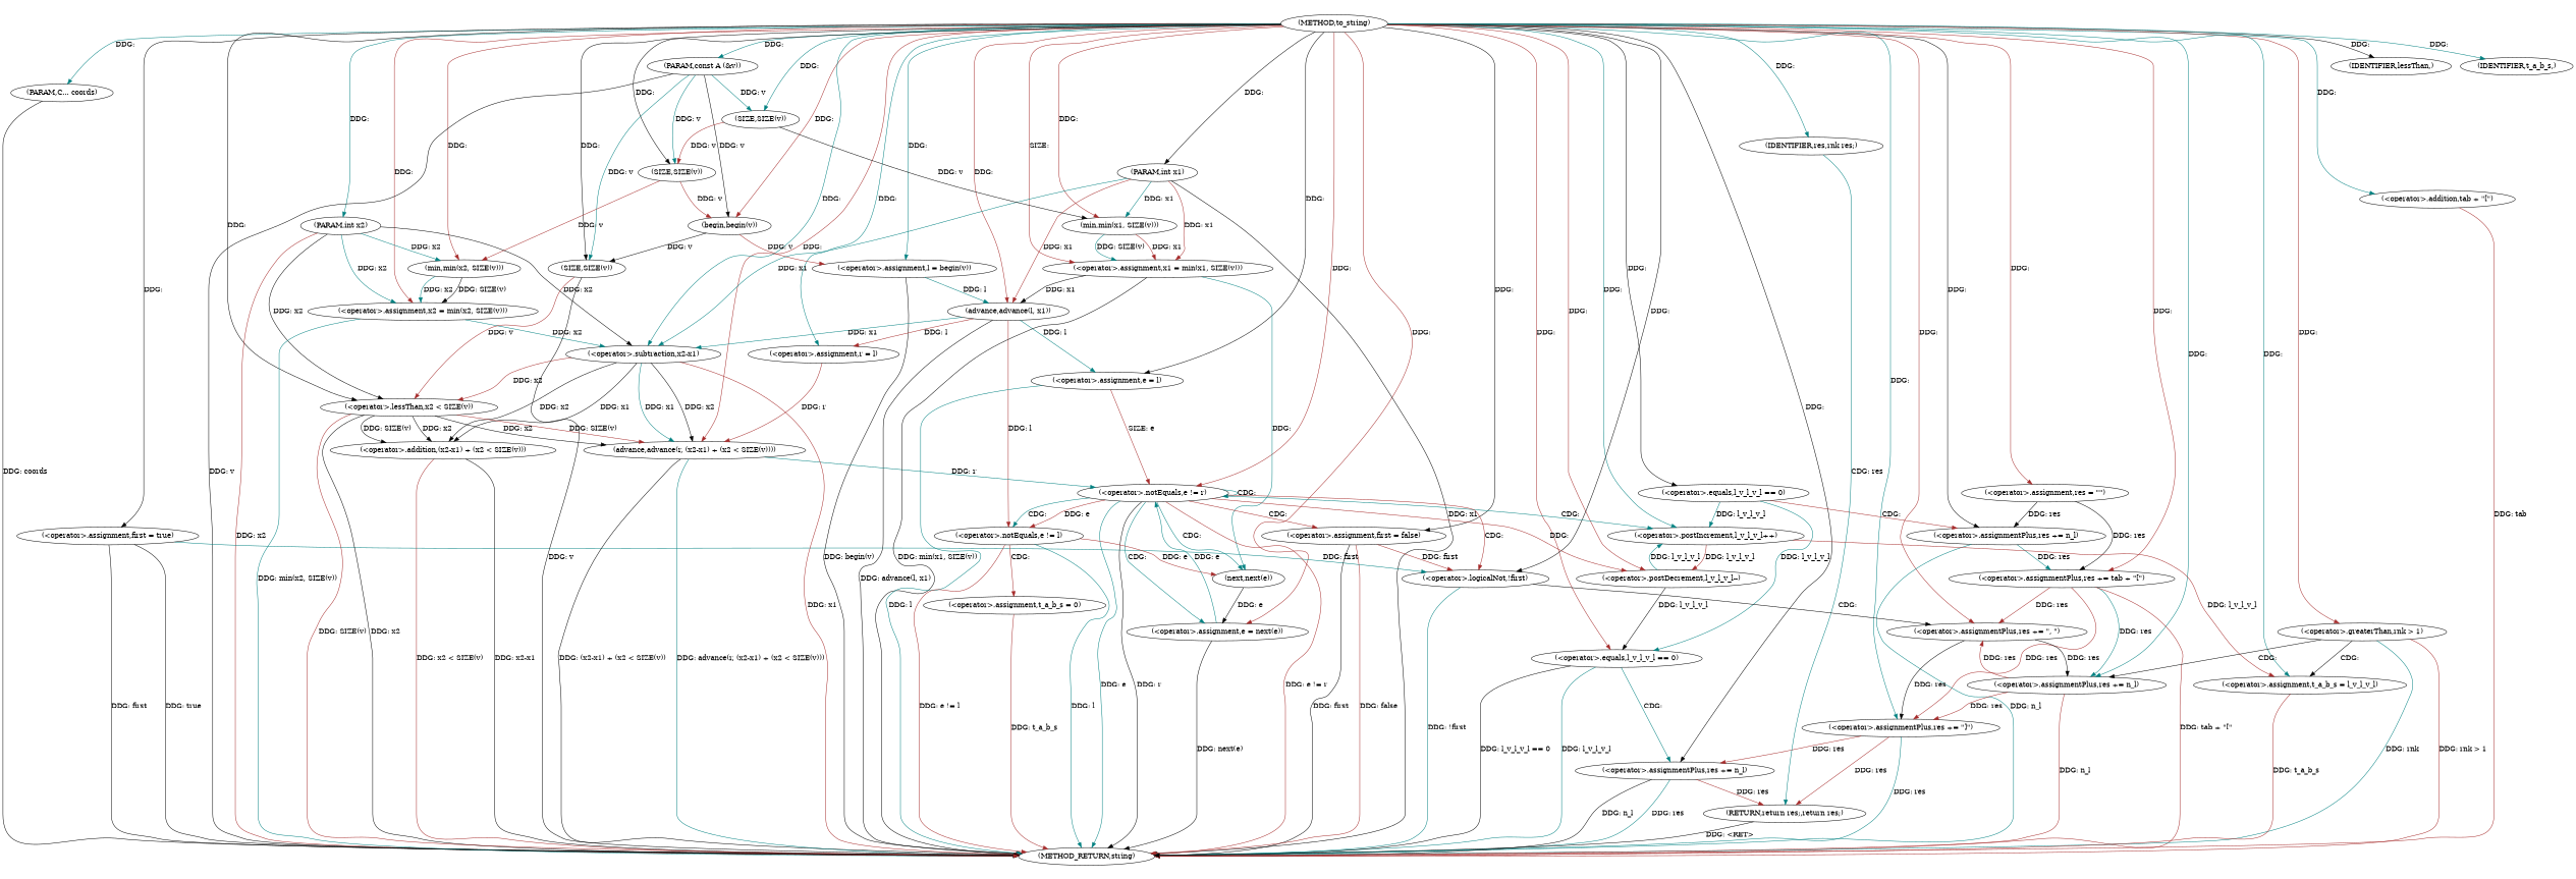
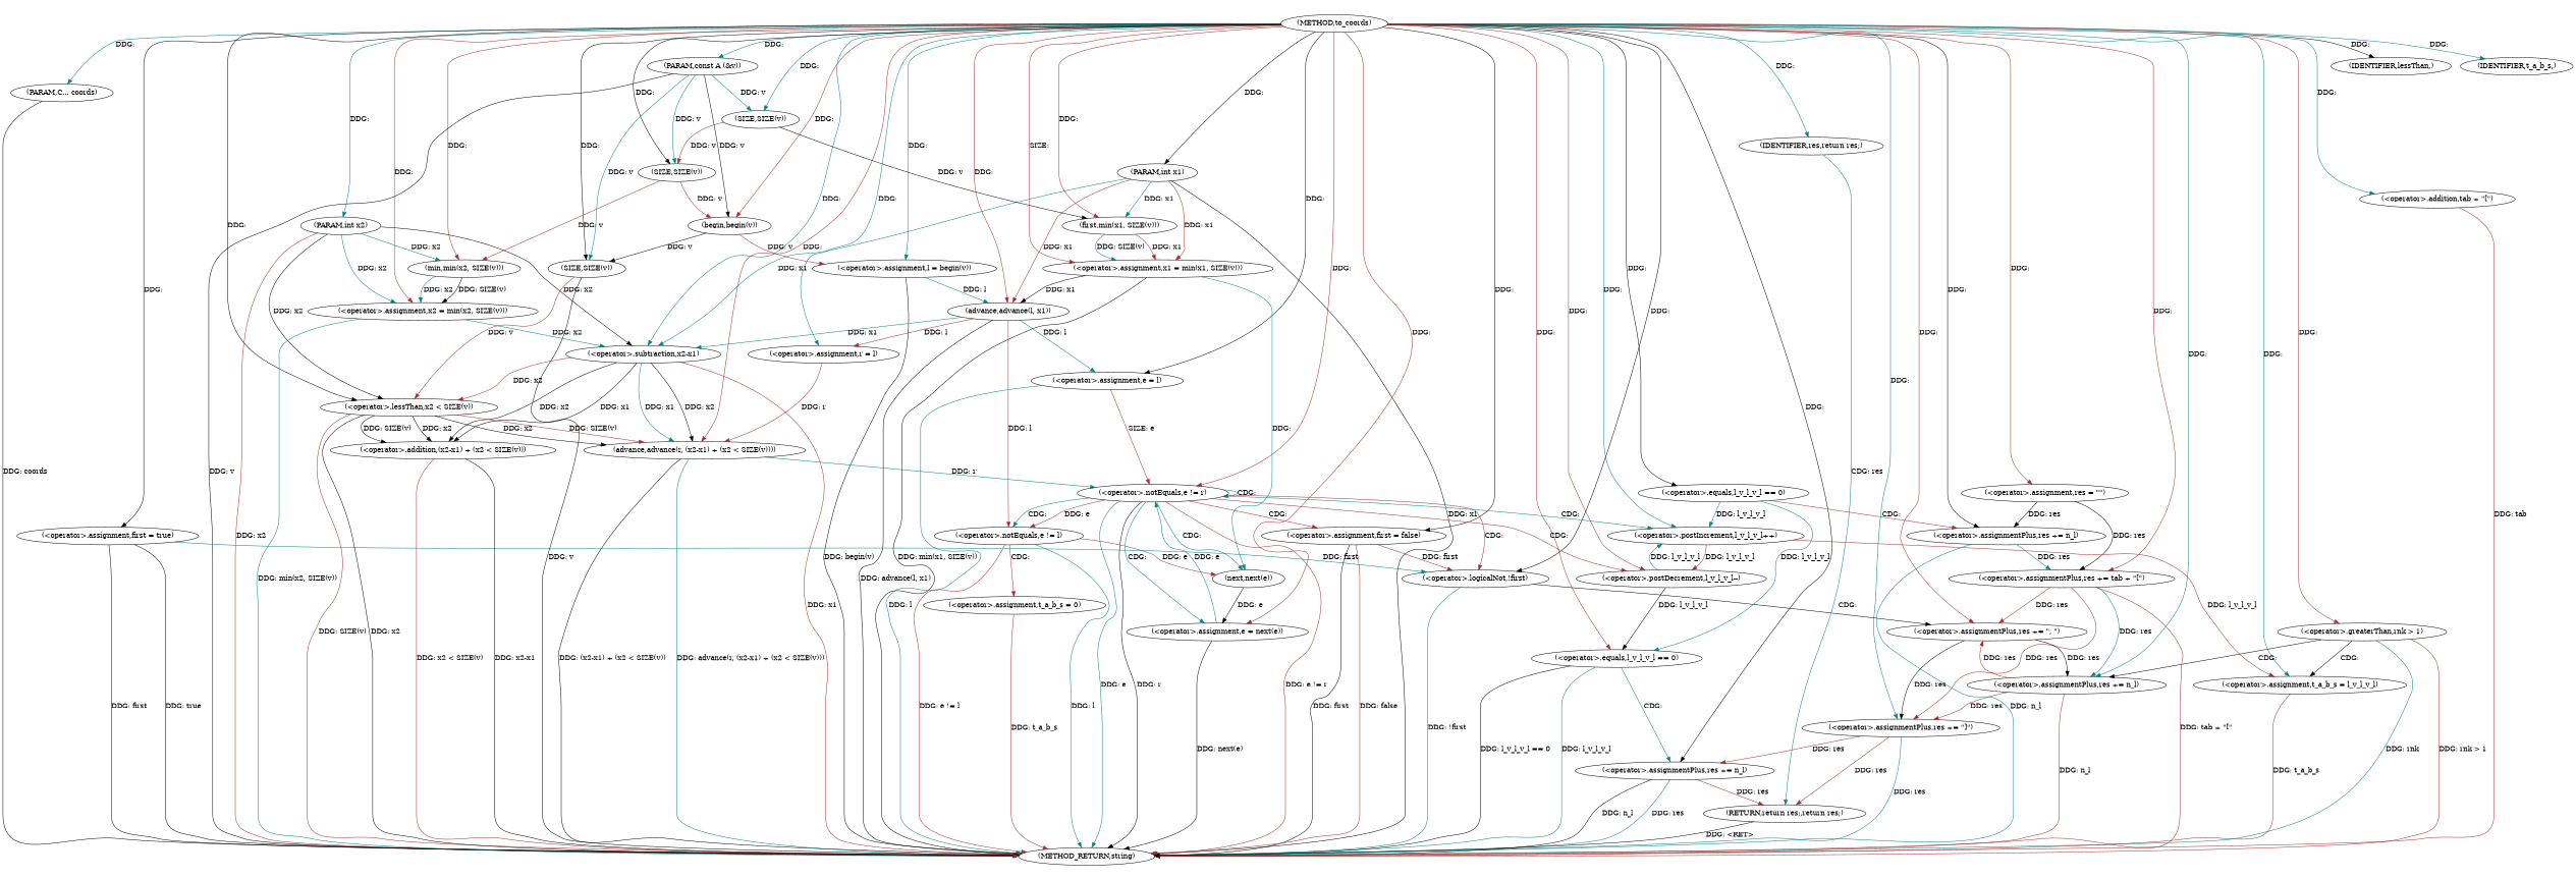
  digraph {
    edge [color=brown]
-   n1 [label="(METHOD,to_string)"]
+   n1 [label="(METHOD,to_coords)"]
    n2 [label="(PARAM,const A (&v))"]
    n3 [label="(PARAM,int x1)"]
    n4 [label="(PARAM,int x2)"]
    n5 [label="(PARAM,C... coords)"]
    n6 [label="(IDENTIFIER,lessThan,)"]
    n7 [label="(<operator>.assignment,res = \"\")"]
    n8 [label="(<operator>.assignment,first = true)"]
    n9 [label="(<operator>.assignmentPlus,res += tab + \"[\")"]
    n10 [label="(<operator>.assignment,l = begin(v))"]
    n11 [label="(advance,advance(l, x1))"]
    n12 [label="(<operator>.assignment,r = l)"]
    n13 [label="(advance,advance(r, (x2-x1) + (x2 < SIZE(v))))"]
    n14 [label="(<operator>.assignmentPlus,res += \"]\")"]
    n15 [label="(IDENTIFIER,t_a_b_s,)"]
    n16 [label="(<operator>.equals,l_v_l_v_l == 0)"]
    n17 [label="(<operator>.assignmentPlus,res += n_l)"]
    n18 [label="(<operator>.assignment,x1 = min(x1, SIZE(v)))"]
    n19 [label="(<operator>.assignment,x2 = min(x2, SIZE(v)))"]
    n20 [label="(<operator>.assignment,e = l)"]
    n21 [label="(<operator>.notEquals,e != r)"]
    n22 [label="(<operator>.assignment,e = next(e))"]
    n23 [label="(<operator>.equals,l_v_l_v_l == 0)"]
    n24 [label="(<operator>.assignmentPlus,res += n_l)"]
-   n25 [label="(IDENTIFIER,res,rnk res;)"]
+   n25 [label="(IDENTIFIER,res,return res;)"]
    n26 [label="(<operator>.addition,tab + \"[\")"]
    n27 [label="(begin,begin(v))"]
    n28 [label="(<operator>.assignment,first = false)"]
    n29 [label="(<operator>.postIncrement,l_v_l_v_l++)"]
    n30 [label="(<operator>.postDecrement,l_v_l_v_l--)"]
-   n31 [label="(min,min(x1, SIZE(v)))"]
+   n31 [label="(first,min(x1, SIZE(v)))"]
    n32 [label="(min,min(x2, SIZE(v)))"]
    n33 [label="(<operator>.subtraction,x2-x1)"]
    n34 [label="(<operator>.lessThan,x2 < SIZE(v))"]
    n35 [label="(<operator>.logicalNot,!first)"]
    n36 [label="(SIZE,SIZE(v))"]
    n37 [label="(SIZE,SIZE(v))"]
    n38 [label="(SIZE,SIZE(v))"]
    n39 [label="(<operator>.assignmentPlus,res += \", \")"]
    n40 [label="(<operator>.greaterThan,rnk > 1)"]
    n41 [label="(<operator>.assignmentPlus,res += n_l)"]
    n42 [label="(<operator>.assignment,t_a_b_s = l_v_l_v_l)"]
    n43 [label="(METHOD_RETURN,string)"]
    n44 [label="(<operator>.notEquals,e != l)"]
    n45 [label="(RETURN,return res;,return res;)"]
    n46 [label="(next,next(e))"]
    n47 [label="(<operator>.addition,(x2-x1) + (x2 < SIZE(v)))"]
    n48 [label="(<operator>.assignment,t_a_b_s = 0)"]
    n1 -> n2 [color=teal label="DDG: "]
    n1 -> n3 [color=black label="DDG: "]
    n1 -> n4 [color=teal label="DDG: "]
    n1 -> n5 [color=teal label="DDG: "]
    n1 -> n6 [color=black label="DDG: "]
    n1 -> n7 [label="DDG: "]
    n1 -> n8 [color=black label="DDG: "]
    n1 -> n9 [label="DDG: "]
    n1 -> n10 [color=teal label="DDG: "]
    n1 -> n11 [label="DDG: "]
    n1 -> n12 [color=teal label="DDG: "]
    n1 -> n13 [label="DDG: "]
    n1 -> n14 [color=teal label="DDG: "]
    n1 -> n15 [color=teal label="DDG: "]
    n1 -> n16 [color=black label="DDG: "]
    n1 -> n17 [color=black label="DDG: "]
    n1 -> n18 [label="SIZE: "]
    n1 -> n19 [label="DDG: "]
    n1 -> n20 [color=black label="DDG: "]
    n1 -> n21 [label="DDG: "]
    n1 -> n22 [label="DDG: "]
    n1 -> n23 [label="DDG: "]
    n1 -> n24 [color=black label="DDG: "]
    n1 -> n25 [color=teal label="DDG: "]
    n1 -> n26 [color=teal label="DDG: "]
    n1 -> n27 [label="DDG: "]
    n1 -> n28 [color=black label="DDG: "]
    n1 -> n29 [color=teal label="DDG: "]
    n1 -> n30 [label="DDG: "]
    n1 -> n31 [label="DDG: "]
    n1 -> n32 [label="DDG: "]
    n1 -> n33 [color=teal label="DDG: "]
    n1 -> n34 [color=black label="DDG: "]
    n1 -> n35 [color=black label="DDG: "]
    n1 -> n36 [color=teal label="DDG: "]
    n1 -> n37 [color=black label="DDG: "]
    n1 -> n38 [color=black label="DDG: "]
    n1 -> n39 [label="DDG: "]
    n1 -> n40 [label="DDG: "]
    n1 -> n41 [color=teal label="DDG: "]
    n1 -> n42 [color=teal label="DDG: "]
    n2 -> n27 [color=black label="DDG: v"]
    n2 -> n36 [color=teal label="DDG: v"]
    n2 -> n37 [color=teal label="DDG: v"]
    n2 -> n38 [color=teal label="DDG: v"]
    n2 -> n43 [color=black label="DDG: v"]
    n3 -> n11 [label="DDG: x1"]
    n3 -> n18 [label="DDG: x1"]
    n3 -> n31 [color=teal label="DDG: x1"]
    n3 -> n33 [color=teal label="DDG: x1"]
    n3 -> n43 [color=black label="DDG: x1"]
    n4 -> n19 [color=teal label="DDG: x2"]
    n4 -> n32 [color=teal label="DDG: x2"]
    n4 -> n33 [color=black label="DDG: x2"]
    n4 -> n34 [color=black label="DDG: x2"]
    n4 -> n43 [label="DDG: x2"]
    n5 -> n43 [color=black label="DDG: coords"]
    n7 -> n9 [color=black label="DDG: res"]
    n7 -> n17 [color=black label="DDG: res"]
    n8 -> n35 [color=teal label="DDG: first"]
    n8 -> n43 [color=black label="DDG: first"]
    n8 -> n43 [color=black label="DDG: true"]
    n9 -> n14 [label="DDG: res"]
    n9 -> n39 [label="DDG: res"]
    n9 -> n41 [color=teal label="DDG: res"]
    n9 -> n43 [label="DDG: tab + \"[\""]
    n10 -> n11 [color=teal label="DDG: l"]
    n10 -> n43 [color=black label="DDG: begin(v)"]
    n11 -> n12 [label="DDG: l"]
    n11 -> n20 [color=teal label="DDG: l"]
    n11 -> n33 [color=teal label="DDG: x1"]
    n11 -> n43 [color=black label="DDG: advance(l, x1)"]
    n11 -> n44 [label="DDG: l"]
    n12 -> n13 [label="DDG: r"]
    n13 -> n21 [color=teal label="DDG: r"]
    n13 -> n43 [color=black label="DDG: (x2-x1) + (x2 < SIZE(v))"]
    n13 -> n43 [color=teal label="DDG: advance(r, (x2-x1) + (x2 < SIZE(v)))"]
    n14 -> n24 [label="DDG: res"]
    n14 -> n43 [color=teal label="DDG: res"]
    n14 -> n45 [label="DDG: res"]
    n16 -> n17 [label="CDG: "]
    n16 -> n23 [color=teal label="DDG: l_v_l_v_l"]
    n16 -> n29 [color=teal label="DDG: l_v_l_v_l"]
    n17 -> n9 [color=teal label="DDG: res"]
    n17 -> n43 [color=teal label="DDG: n_l"]
    n18 -> n11 [color=black label="DDG: x1"]
    n18 -> n43 [color=black label="DDG: min(x1, SIZE(v))"]
    n18 -> n46 [color=teal label="DDG: "]
    n19 -> n33 [color=teal label="DDG: x2"]
    n19 -> n43 [color=teal label="DDG: min(x2, SIZE(v))"]
    n20 -> n21 [label="SIZE: e"]
    n20 -> n43 [color=teal label="DDG: l"]
    n21 -> n21 [color=teal label="CDG: "]
    n21 -> n22 [color=teal label="CDG: "]
    n21 -> n28 [label="CDG: "]
    n21 -> n29 [color=teal label="CDG: "]
-   n21 -> n30 [label="DDG: "]
+   n21 -> n30 [label="CDG: "]
    n21 -> n35 [label="CDG: "]
    n21 -> n43 [color=teal label="DDG: e"]
    n21 -> n43 [color=black label="DDG: r"]
    n21 -> n43 [label="DDG: e != r"]
    n21 -> n44 [label="DDG: e"]
    n21 -> n44 [color=teal label="CDG: "]
    n21 -> n46 [color=teal label="CDG: "]
    n22 -> n21 [color=teal label="DDG: e"]
    n22 -> n43 [color=black label="DDG: next(e)"]
    n23 -> n24 [color=teal label="CDG: "]
    n23 -> n43 [color=teal label="DDG: l_v_l_v_l"]
    n23 -> n43 [color=black label="DDG: l_v_l_v_l == 0"]
    n24 -> n43 [color=teal label="DDG: res"]
    n24 -> n43 [color=black label="DDG: n_l"]
    n24 -> n45 [label="DDG: res"]
    n25 -> n45 [color=teal label="CDG: res"]
    n26 -> n43 [label="DDG: tab"]
    n27 -> n10 [label="DDG: v"]
    n27 -> n38 [color=black label="DDG: v"]
    n28 -> n35 [label="DDG: first"]
    n28 -> n43 [color=black label="DDG: first"]
    n28 -> n43 [label="DDG: false"]
    n29 -> n30 [label="DDG: l_v_l_v_l"]
    n29 -> n42 [label="DDG: l_v_l_v_l"]
    n30 -> n23 [color=black label="DDG: l_v_l_v_l"]
    n30 -> n29 [color=teal label="DDG: l_v_l_v_l"]
    n31 -> n18 [label="DDG: x1"]
    n31 -> n18 [color=teal label="DDG: SIZE(v)"]
    n32 -> n19 [color=teal label="DDG: x2"]
    n32 -> n19 [color=black label="DDG: SIZE(v)"]
    n33 -> n13 [color=black label="DDG: x2"]
    n33 -> n13 [color=teal label="DDG: x1"]
    n33 -> n34 [label="DDG: x2"]
    n33 -> n43 [label="DDG: x1"]
    n33 -> n47 [color=black label="DDG: x2"]
    n33 -> n47 [color=black label="DDG: x1"]
    n34 -> n13 [label="DDG: SIZE(v)"]
    n34 -> n13 [color=black label="DDG: x2"]
    n34 -> n43 [color=black label="DDG: x2"]
    n34 -> n43 [label="DDG: SIZE(v)"]
    n34 -> n47 [color=black label="DDG: SIZE(v)"]
    n34 -> n47 [color=black label="DDG: x2"]
    n35 -> n39 [color=black label="CDG: "]
    n35 -> n43 [color=teal label="DDG: !first"]
    n36 -> n31 [color=black label="DDG: v"]
    n36 -> n37 [label="DDG: v"]
    n37 -> n27 [label="DDG: v"]
    n37 -> n32 [label="DDG: v"]
    n38 -> n34 [label="DDG: v"]
    n38 -> n43 [color=black label="DDG: v"]
    n39 -> n14 [color=black label="DDG: res"]
    n39 -> n41 [color=black label="DDG: res"]
    n40 -> n41 [color=black label="CDG: "]
    n40 -> n42 [color=black label="CDG: "]
    n40 -> n43 [label="DDG: rnk > 1"]
    n40 -> n43 [color=teal label="DDG: rnk"]
    n41 -> n14 [label="DDG: res"]
    n41 -> n39 [label="DDG: res"]
    n41 -> n43 [label="DDG: n_l"]
    n42 -> n43 [label="DDG: t_a_b_s"]
    n44 -> n43 [color=teal label="DDG: l"]
    n44 -> n43 [label="DDG: e != l"]
    n44 -> n46 [label="DDG: e"]
    n44 -> n48 [label="CDG: "]
    n45 -> n43 [color=black label="DDG: <RET>"]
    n46 -> n22 [color=black label="DDG: e"]
    n47 -> n43 [color=black label="DDG: x2-x1"]
    n47 -> n43 [label="DDG: x2 < SIZE(v)"]
    n48 -> n43 [label="DDG: t_a_b_s"]
  }
